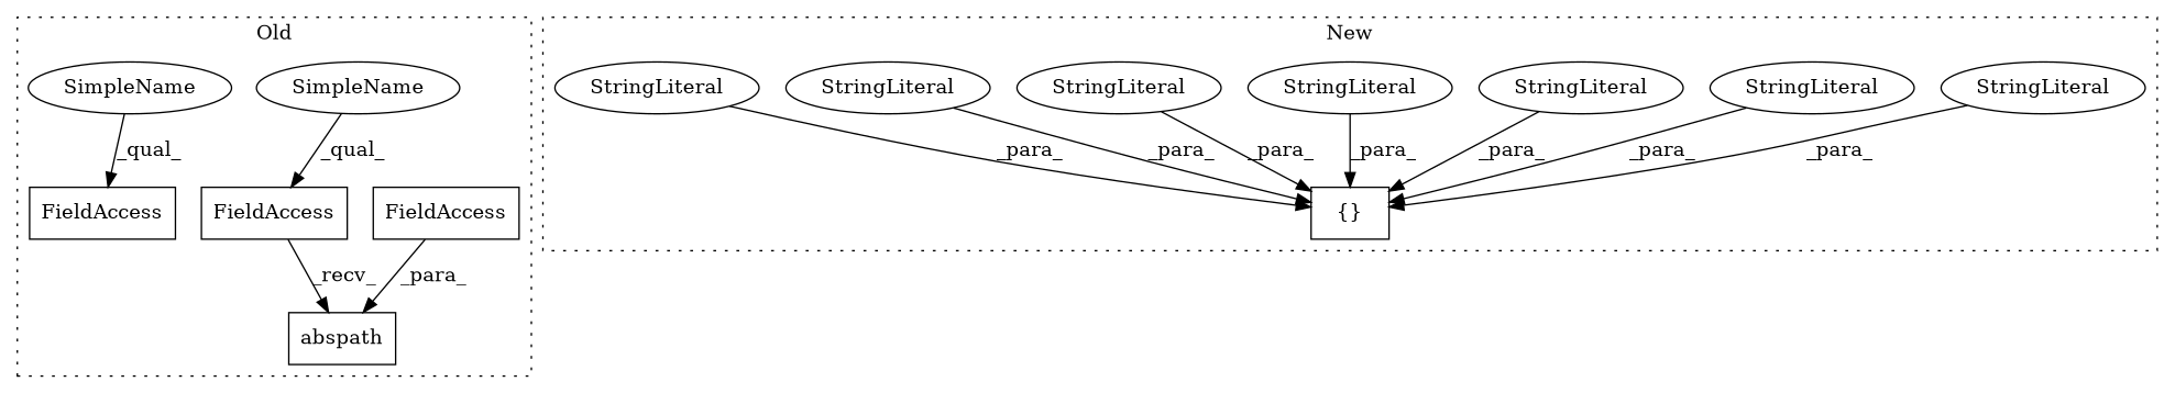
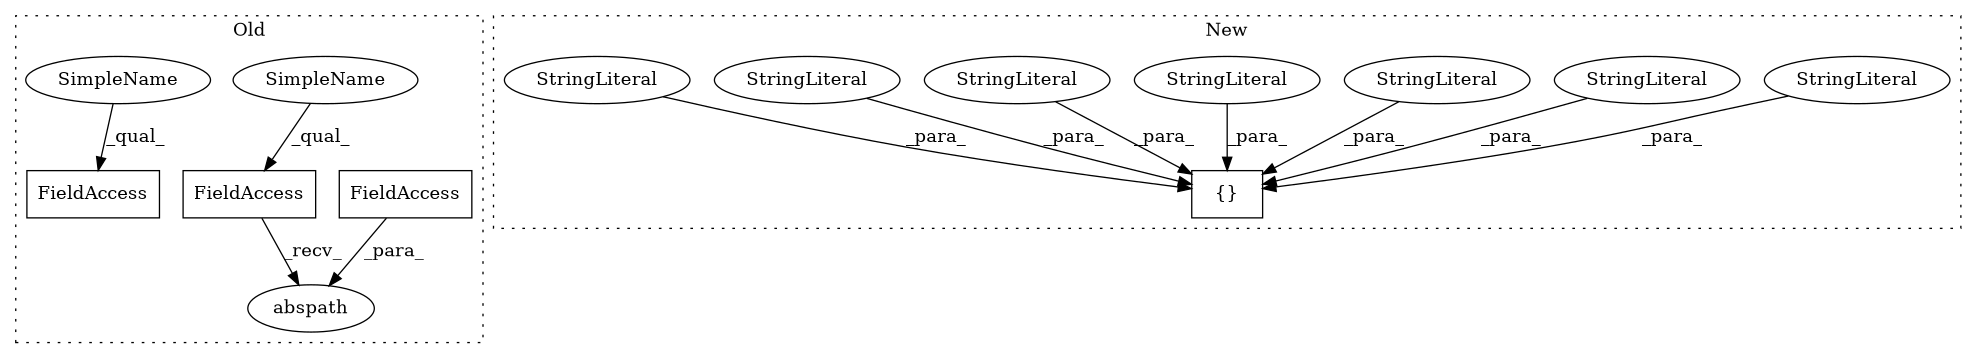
  digraph {
    node [a=45 l=7 s=811 shape=ellipse]
-   n1 [a=32 l="8,1" label=abspath s="819,841" shape=box]
+   n1 [a=32 l="8,1" label=abspath s="819,841"]
    n2 [a=22 label=FieldAccess shape=box]
    n3 [a=22 label=FieldAccess s=867 shape=box]
    n4 [a=22 l=14 label=FieldAccess s=827 shape=box]
    n5 [a=42 l=2 label=SimpleName]
    n6 [a=42 l=2 label=SimpleName s=867]
    n7 [a=4 l="1,1" label="{}" s="1858,1925" shape=box]
    n8 [l=14 label=StringLiteral s=1911]
    n9 [l=8 label=StringLiteral s=1894]
    n10 [label=StringLiteral s=1868]
    n11 [label=StringLiteral s=1903]
    n12 [label=StringLiteral s=1886]
    n13 [l=8 label=StringLiteral s=1859]
    n14 [l=9 label=StringLiteral s=1876]
    subgraph cluster_1 {
      label=Old
      style=dotted
      n1
      n2
      n3
      n4
      n5
      n6
    }
    subgraph cluster_2 {
      label=New
      style=dotted
      n7
      n8
      n9
      n10
      n11
      n12
      n13
      n14
    }
    n2 -> n1 [label=_recv_]
    n4 -> n1 [label=_para_]
    n5 -> n2 [label=_qual_]
    n6 -> n3 [label=_qual_]
    n8 -> n7 [label=_para_]
    n9 -> n7 [label=_para_]
    n10 -> n7 [label=_para_]
    n11 -> n7 [label=_para_]
    n12 -> n7 [label=_para_]
    n13 -> n7 [label=_para_]
    n14 -> n7 [label=_para_]
  }
